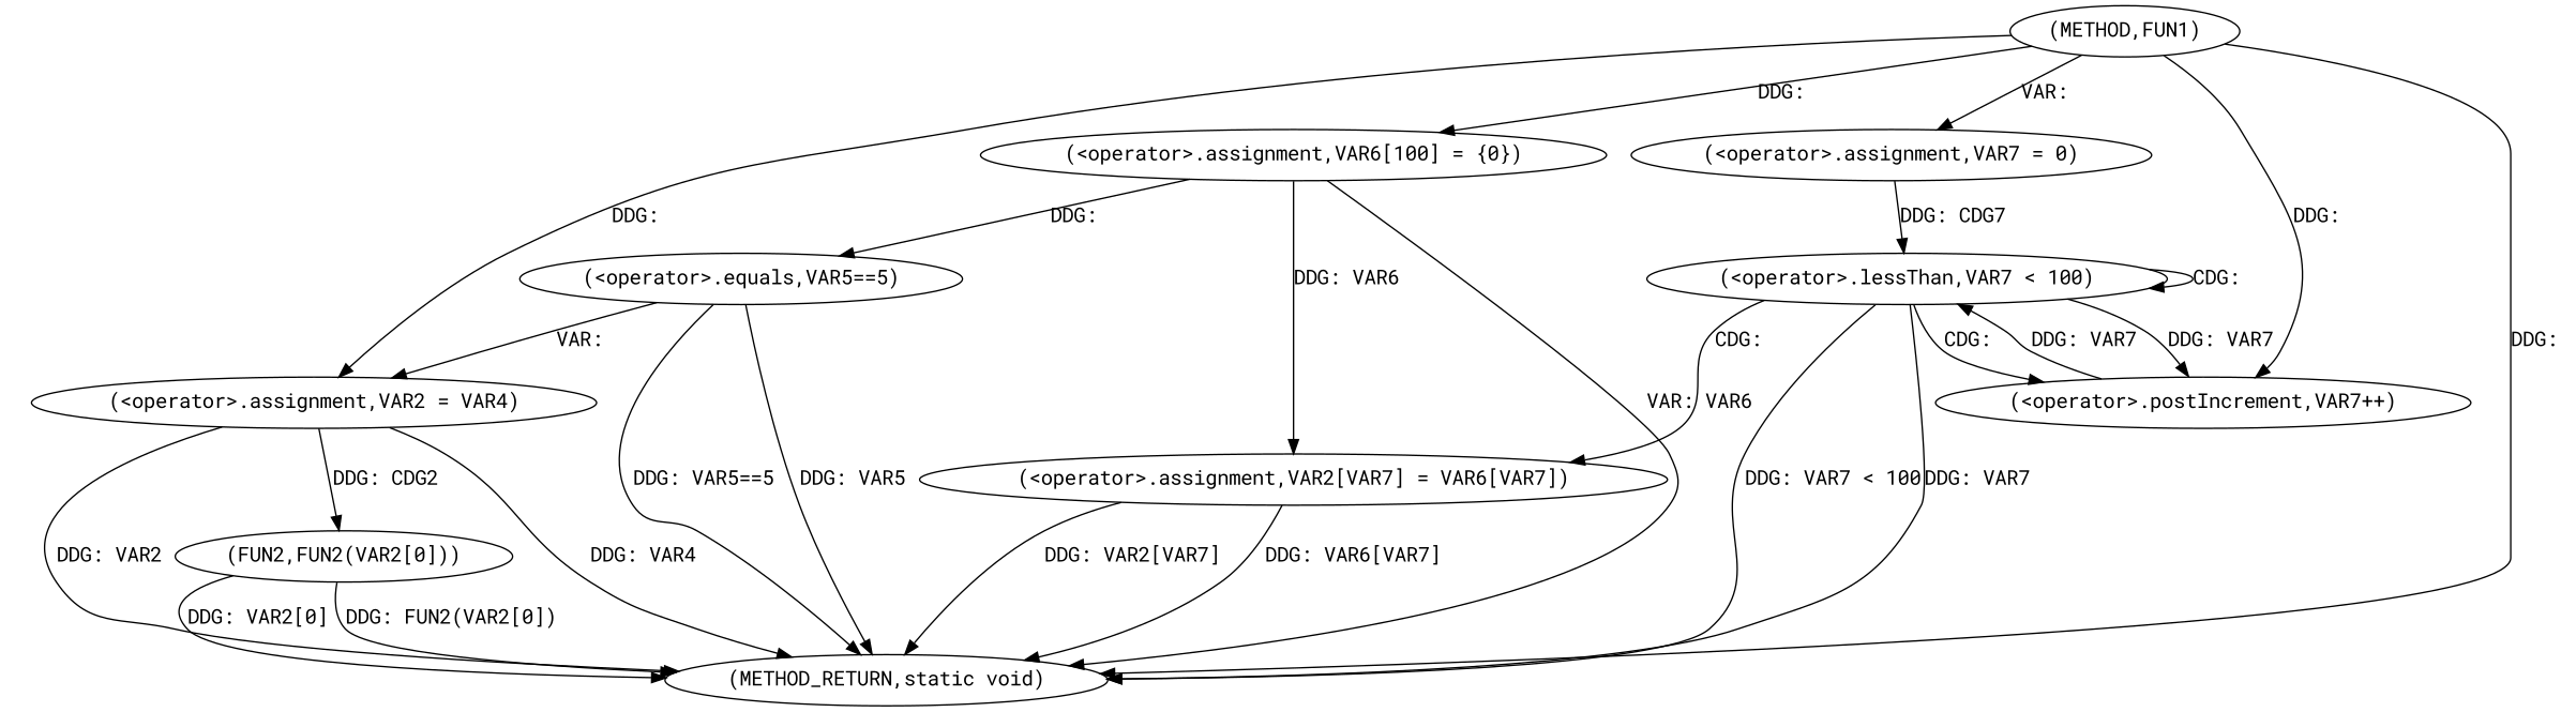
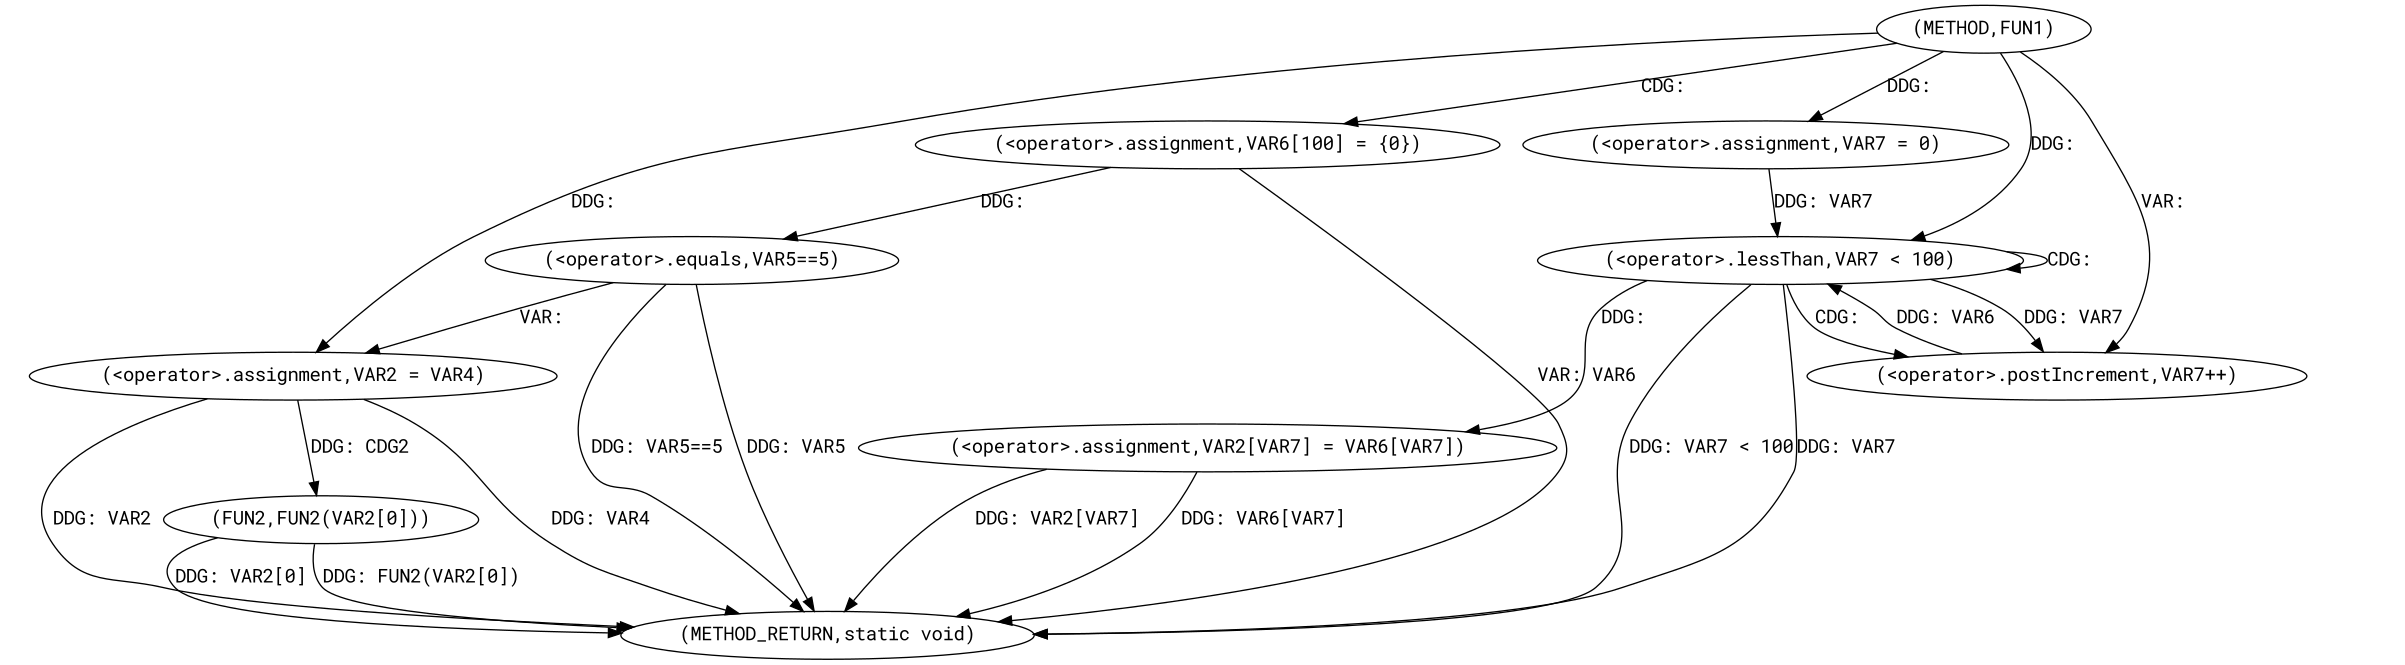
  digraph {
    fontname="Roboto Mono"
    node [fontname="Roboto Mono"]
    edge [fontname="Roboto Mono"]
    n1 [label="(METHOD,FUN1)"]
    n2 [label="(<operator>.assignment,VAR2 = VAR4)"]
    n3 [label="(<operator>.assignment,VAR6[100] = {0})"]
    n4 [label="(<operator>.assignment,VAR7 = 0)"]
    n5 [label="(<operator>.lessThan,VAR7 < 100)"]
    n6 [label="(<operator>.postIncrement,VAR7++)"]
    n7 [label="(<operator>.equals,VAR5==5)"]
    n8 [label="(METHOD_RETURN,static void)"]
    n9 [label="(FUN2,FUN2(VAR2[0]))"]
    n10 [label="(<operator>.assignment,VAR2[VAR7] = VAR6[VAR7])"]
    n1 -> n2 [label="DDG: "]
-   n1 -> n3 [label="DDG: "]
-   n1 -> n4 [label="VAR: "]
-   n1 -> n8 [label="DDG: "]
-   n1 -> n6 [label="DDG: "]
+   n1 -> n3 [label="CDG: "]
+   n1 -> n4 [label="DDG: "]
+   n1 -> n5 [label="DDG: "]
+   n1 -> n6 [label="VAR: "]
    n2 -> n8 [label="DDG: VAR4"]
    n2 -> n8 [label="DDG: VAR2"]
    n2 -> n9 [label="DDG: CDG2"]
    n3 -> n7 [label="DDG: "]
    n3 -> n8 [label="VAR: VAR6"]
-   n3 -> n10 [label="DDG: VAR6"]
-   n4 -> n5 [label="DDG: CDG7"]
+   n4 -> n5 [label="DDG: VAR7"]
    n5 -> n5 [label="CDG: "]
    n5 -> n6 [label="DDG: VAR7"]
    n5 -> n6 [label="CDG: "]
    n5 -> n8 [label="DDG: VAR7 < 100"]
    n5 -> n8 [label="DDG: VAR7"]
-   n5 -> n10 [label="CDG: "]
-   n6 -> n5 [label="DDG: VAR7"]
+   n5 -> n10 [label="DDG: "]
+   n6 -> n5 [label="DDG: VAR6"]
    n7 -> n2 [label="VAR: "]
    n7 -> n8 [label="DDG: VAR5"]
    n7 -> n8 [label="DDG: VAR5==5"]
    n9 -> n8 [label="DDG: FUN2(VAR2[0])"]
    n9 -> n8 [label="DDG: VAR2[0]"]
    n10 -> n8 [label="DDG: VAR2[VAR7]"]
    n10 -> n8 [label="DDG: VAR6[VAR7]"]
  }
